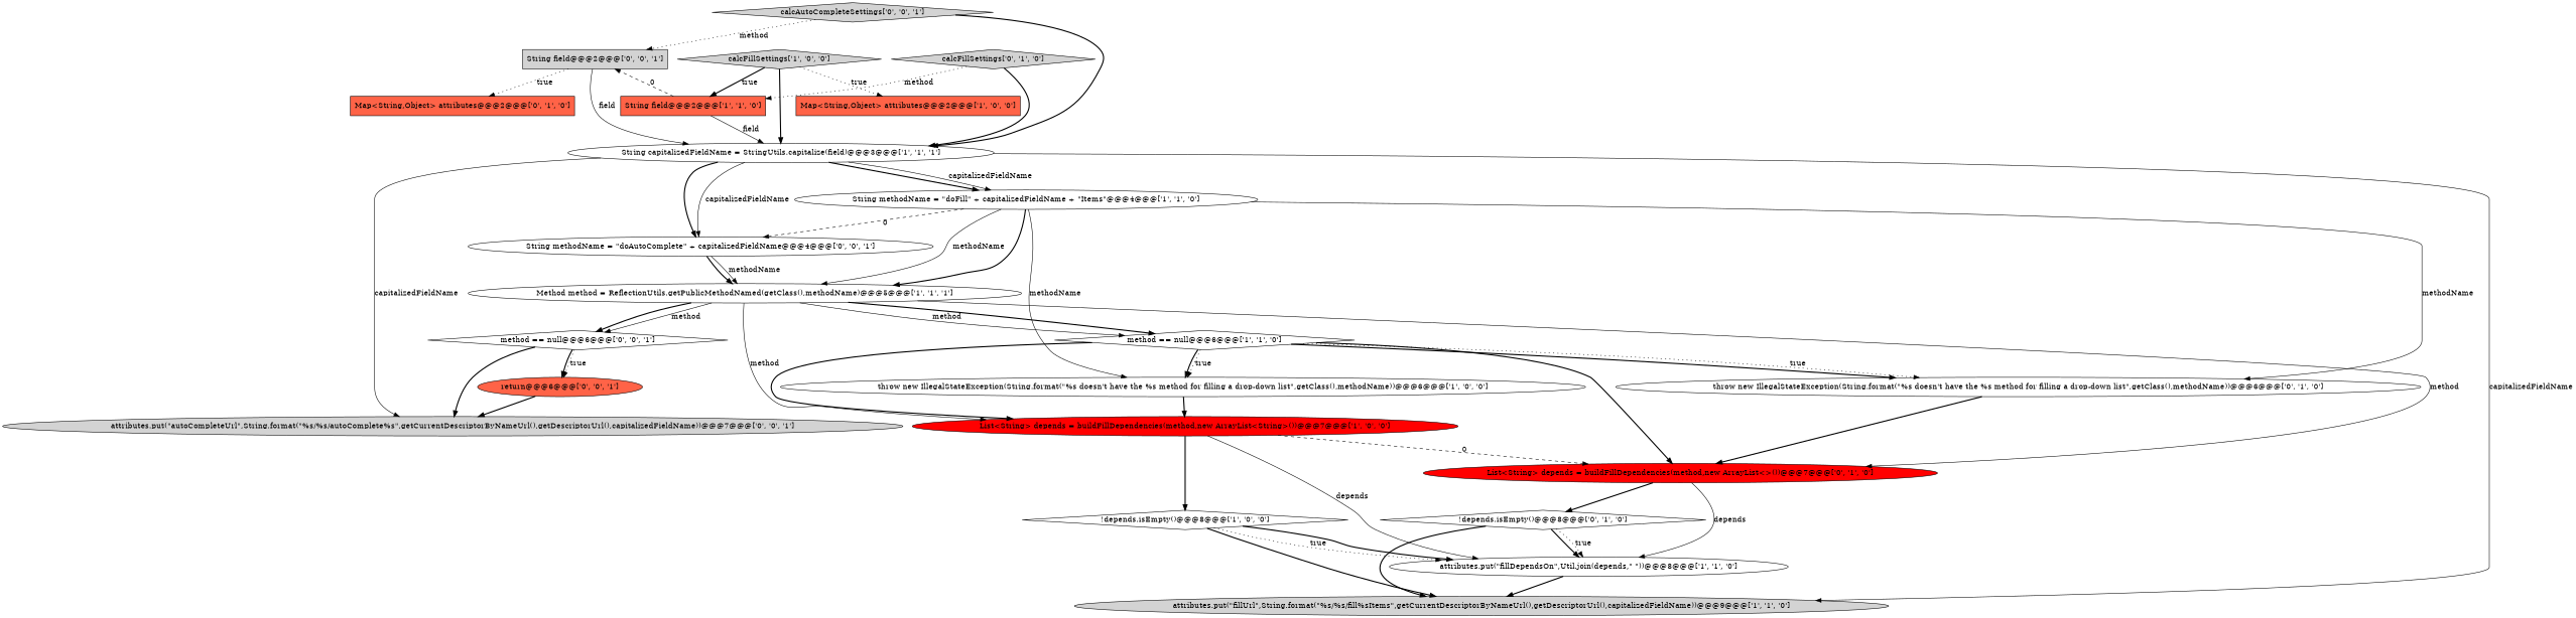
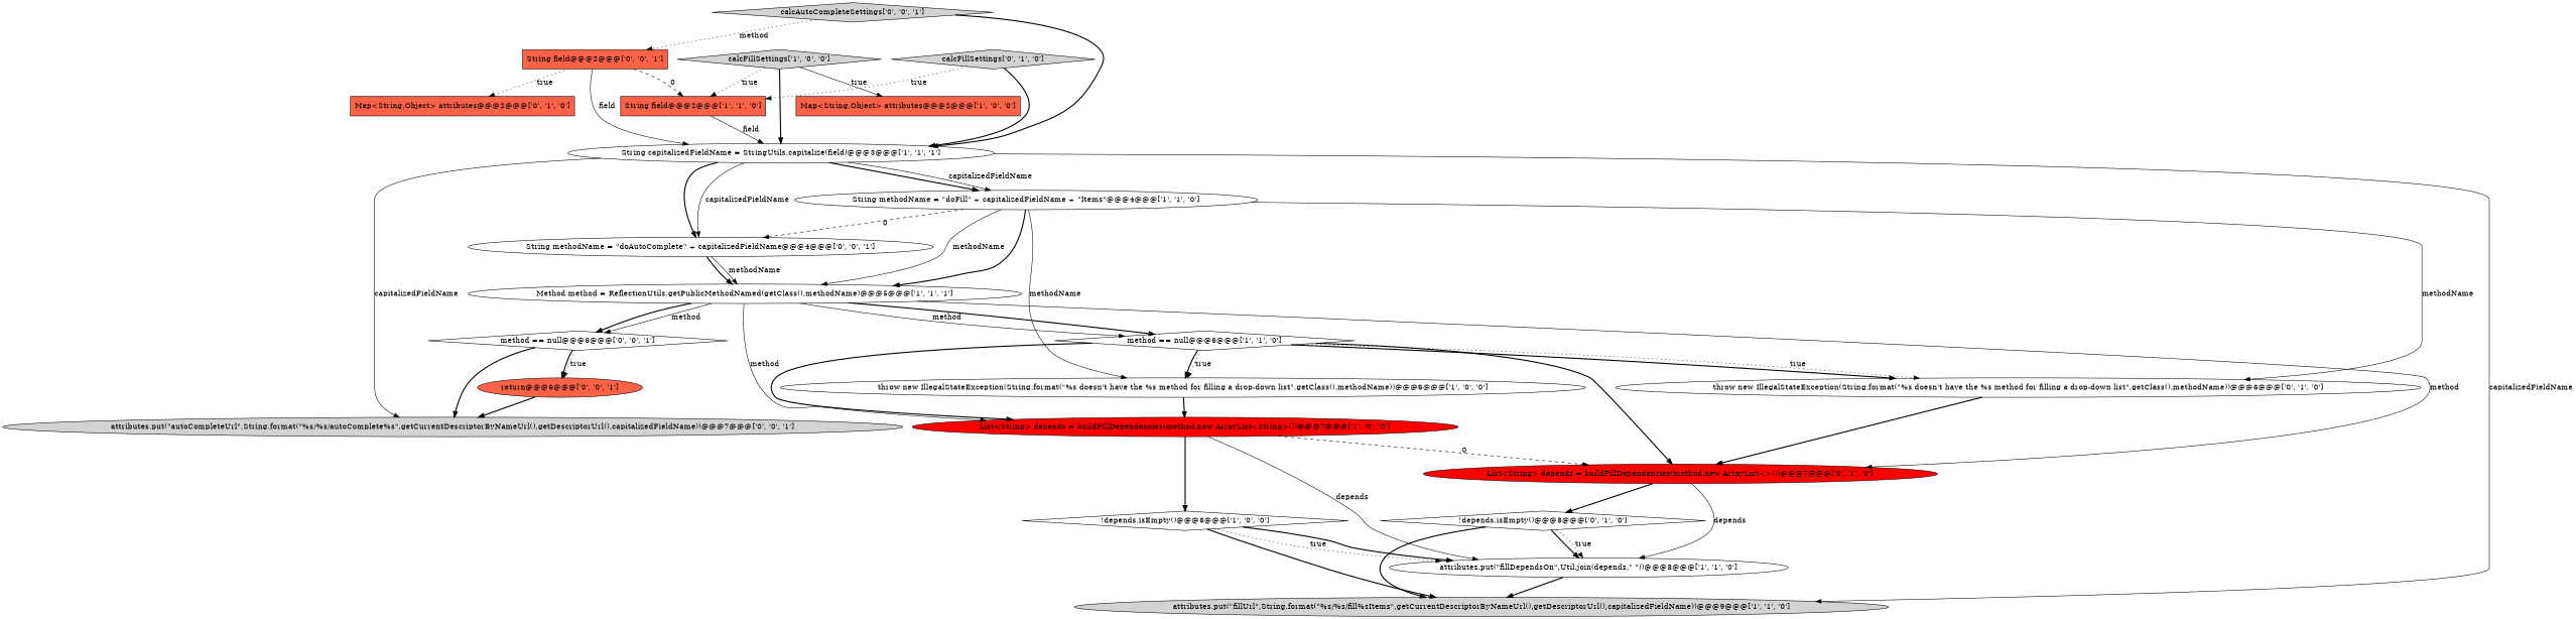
  digraph {
    node [fillcolor=white shape=ellipse style=filled]
    edge [style=bold]
    n1 [fillcolor=tomato label="Map<String,Object> attributes@@@2@@@['0', '1', '0']" shape=box]
    n2 [fillcolor=lightgray label="attributes.put(\"autoCompleteUrl\",String.format(\"%s/%s/autoComplete%s\",getCurrentDescriptorByNameUrl(),getDescriptorUrl(),capitalizedFieldName))@@@7@@@['0', '0', '1']"]
    n3 [label="attributes.put(\"fillDependsOn\",Util.join(depends,\" \"))@@@8@@@['1', '1', '0']"]
    n4 [fillcolor=lightgray label="attributes.put(\"fillUrl\",String.format(\"%s/%s/fill%sItems\",getCurrentDescriptorByNameUrl(),getDescriptorUrl(),capitalizedFieldName))@@@9@@@['1', '1', '0']"]
    n5 [fillcolor=tomato label="String field@@@2@@@['1', '1', '0']" shape=box]
    n6 [label="String capitalizedFieldName = StringUtils.capitalize(field)@@@3@@@['1', '1', '1']"]
-   n7 [fillcolor=lightgray label="String field@@@2@@@['0', '0', '1']" shape=box]
+   n7 [fillcolor=tomato label="String field@@@2@@@['0', '0', '1']" shape=box]
    n8 [label="String methodName = \"doAutoComplete\" + capitalizedFieldName@@@4@@@['0', '0', '1']"]
    n9 [label="String methodName = \"doFill\" + capitalizedFieldName + \"Items\"@@@4@@@['1', '1', '0']"]
    n10 [label="Method method = ReflectionUtils.getPublicMethodNamed(getClass(),methodName)@@@5@@@['1', '1', '1']"]
    n11 [label="method == null@@@6@@@['1', '1', '0']" shape=diamond]
    n12 [fillcolor=red label="List<String> depends = buildFillDependencies(method,new ArrayList<String>())@@@7@@@['1', '0', '0']"]
    n13 [fillcolor=red label="List<String> depends = buildFillDependencies(method,new ArrayList<>())@@@7@@@['0', '1', '0']"]
    n14 [label="method == null@@@6@@@['0', '0', '1']" shape=diamond]
    n15 [label="throw new IllegalStateException(String.format(\"%s doesn't have the %s method for filling a drop-down list\",getClass(),methodName))@@@6@@@['0', '1', '0']"]
    n16 [label="throw new IllegalStateException(String.format(\"%s doesn't have the %s method for filling a drop-down list\",getClass(),methodName))@@@6@@@['1', '0', '0']"]
    n17 [fillcolor=lightgray label="calcFillSettings['1', '0', '0']" shape=diamond]
    n18 [fillcolor=tomato label="Map<String,Object> attributes@@@2@@@['1', '0', '0']" shape=box]
    n19 [label="!depends.isEmpty()@@@8@@@['1', '0', '0']" shape=diamond]
    n20 [label="!depends.isEmpty()@@@8@@@['0', '1', '0']" shape=diamond]
    n21 [fillcolor=tomato label="return@@@6@@@['0', '0', '1']"]
    n22 [fillcolor=lightgray label="calcAutoCompleteSettings['0', '0', '1']" shape=diamond]
    n23 [fillcolor=lightgray label="calcFillSettings['0', '1', '0']" shape=diamond]
    n3 -> n4
    n5 -> n6 [label=field style=solid]
-   n5 -> n7 [label=0 style=dashed]
+   n7 -> n5 [label=0 style=dashed]
    n6 -> n2 [label=capitalizedFieldName style=solid]
    n6 -> n4 [label=capitalizedFieldName style=solid]
    n6 -> n8
    n6 -> n8 [label=capitalizedFieldName style=solid]
    n6 -> n9
    n6 -> n9 [label=capitalizedFieldName style=solid]
    n7 -> n1 [label=true style=dotted]
    n7 -> n6 [label=field style=solid]
    n8 -> n10 [label=methodName style=solid]
    n8 -> n10
    n9 -> n8 [label=0 style=dashed]
    n9 -> n10
    n9 -> n10 [label=methodName style=solid]
    n9 -> n15 [label=methodName style=solid]
    n9 -> n16 [label=methodName style=solid]
    n10 -> n11 [label=method style=solid]
    n10 -> n11
    n10 -> n12 [label=method style=solid]
    n10 -> n13 [label=method style=solid]
    n10 -> n14 [label=method style=solid]
    n10 -> n14
    n11 -> n12
    n11 -> n13
    n11 -> n15
    n11 -> n15 [label=true style=dotted]
    n11 -> n16
    n11 -> n16 [label=true style=dotted]
    n12 -> n3 [label=depends style=solid]
    n12 -> n13 [label=0 style=dashed]
    n12 -> n19
    n13 -> n3 [label=depends style=solid]
    n13 -> n20
    n14 -> n2
    n14 -> n21
    n14 -> n21 [label=true style=dotted]
    n15 -> n13
    n16 -> n12
-   n17 -> n5 [label=true]
+   n17 -> n5 [label=true style=dotted]
    n17 -> n6
-   n17 -> n18 [label=true style=dotted]
+   n17 -> n18 [label=true style=solid]
    n19 -> n3 [label=true style=dotted]
    n19 -> n3
    n19 -> n4
    n20 -> n3
    n20 -> n3 [label=true style=dotted]
    n20 -> n4
    n21 -> n2
    n22 -> n6
    n22 -> n7 [label=method style=dotted]
-   n23 -> n5 [label=method style=dotted]
+   n23 -> n5 [label=true style=dotted]
    n23 -> n6
  }
